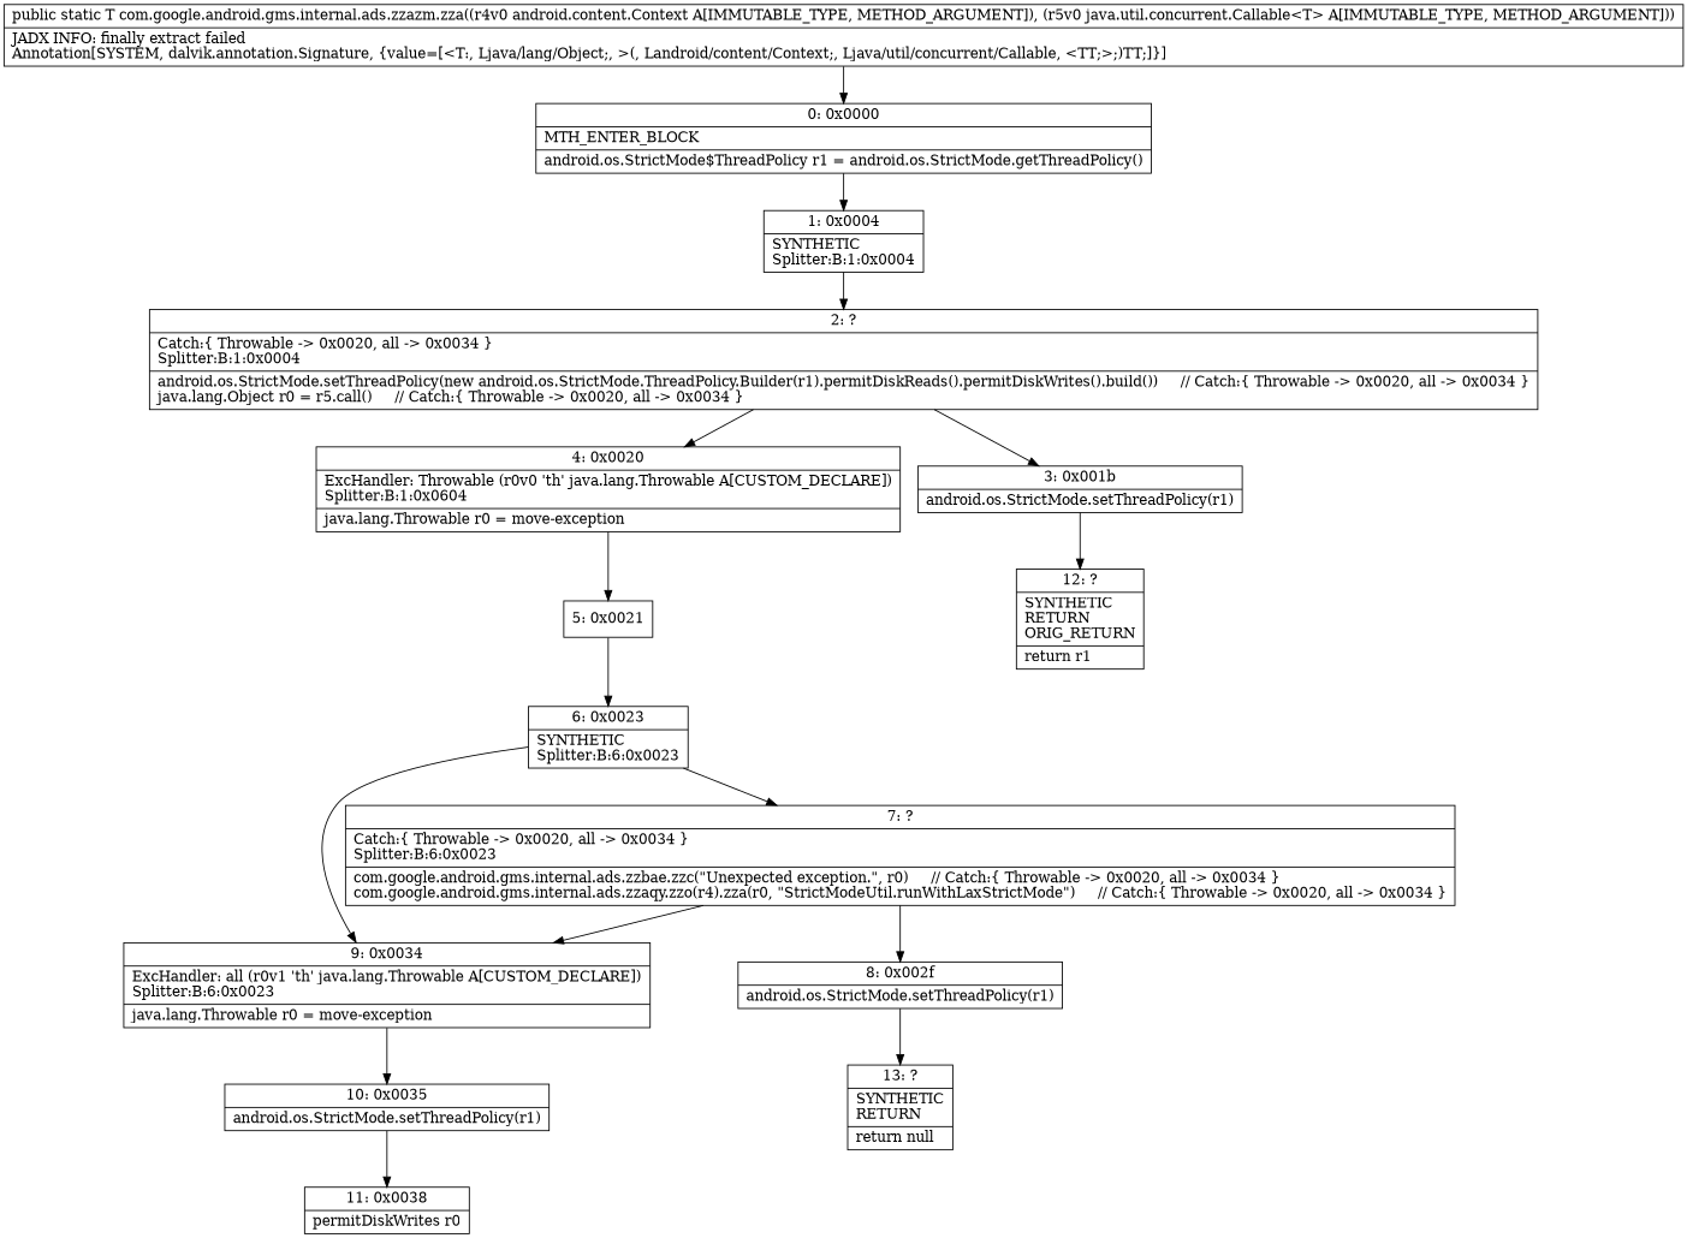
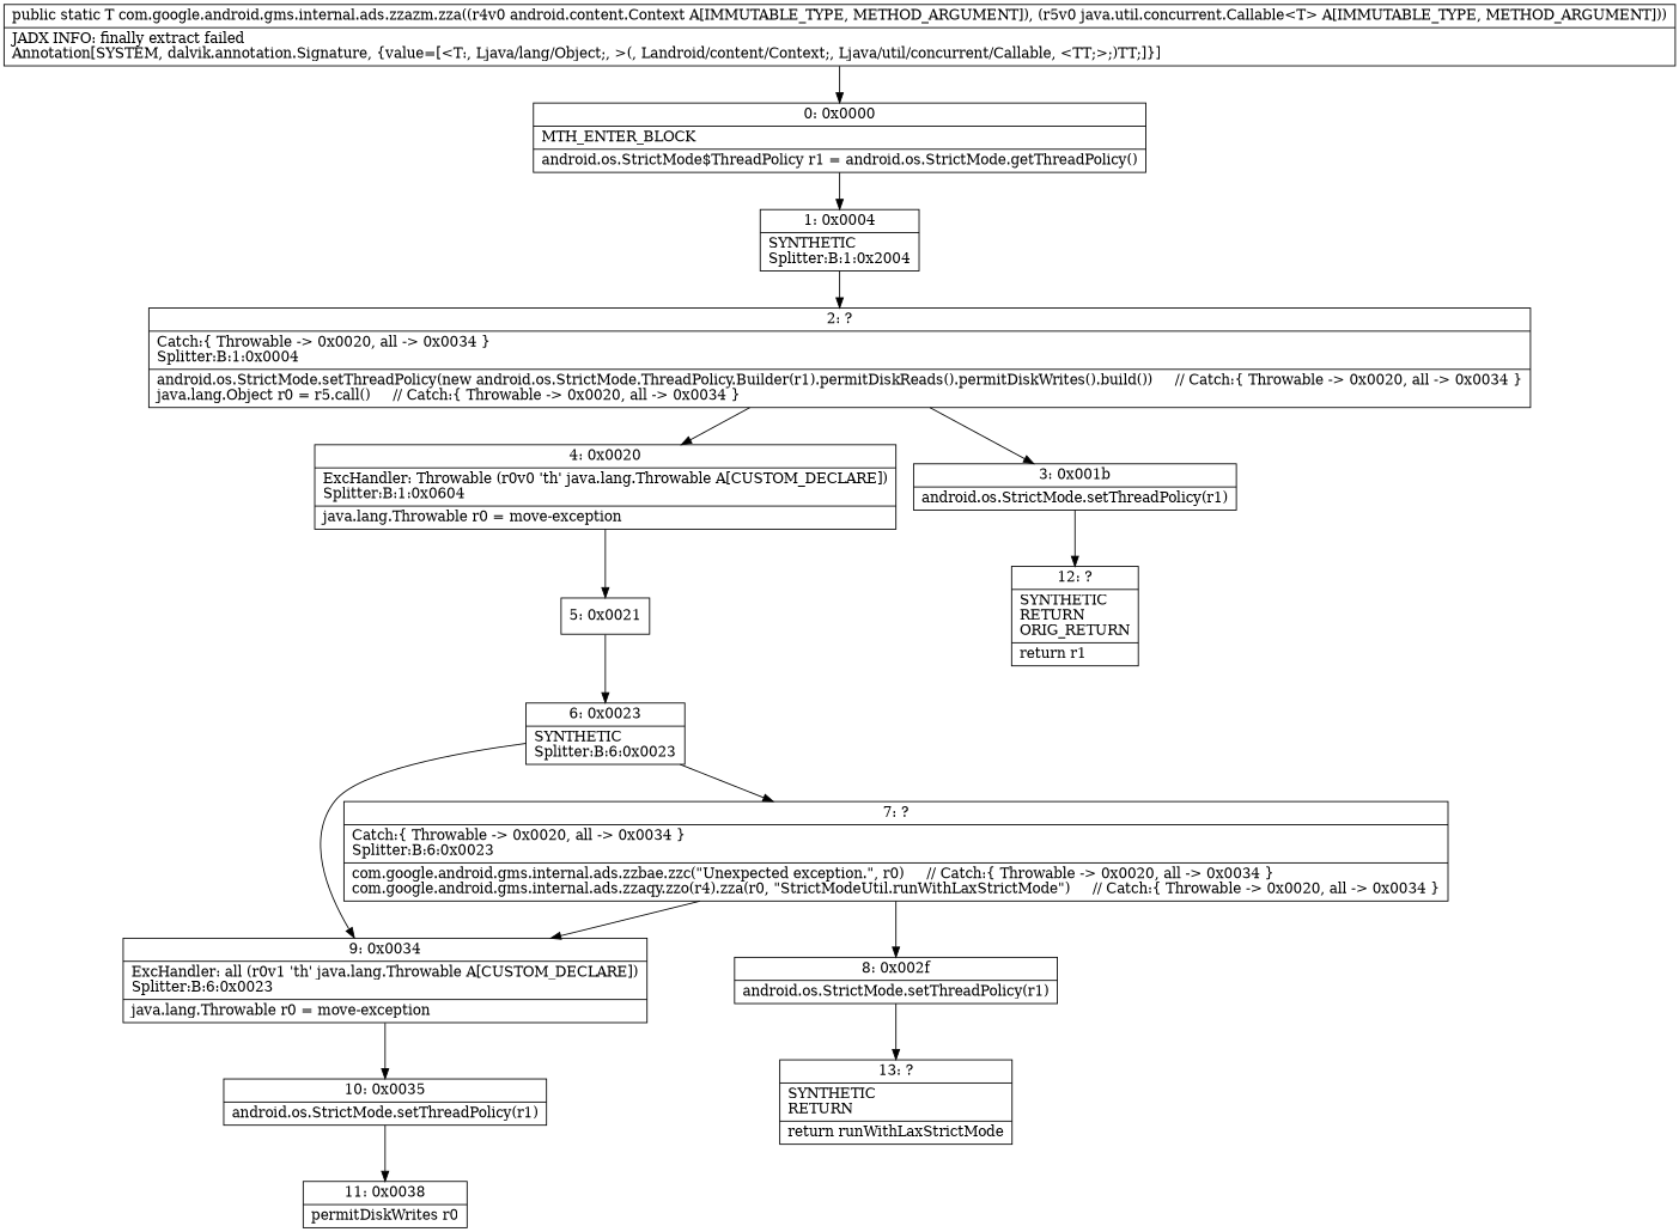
  digraph {
    node [shape=record]
    n1 [label="{0\:\ 0x0000|MTH_ENTER_BLOCK\l|android.os.StrictMode$ThreadPolicy r1 = android.os.StrictMode.getThreadPolicy()\l}"]
-   n2 [label="{1\:\ 0x0004|SYNTHETIC\lSplitter:B:1:0x0004\l}"]
+   n2 [label="{1\:\ 0x0004|SYNTHETIC\lSplitter:B:1:0x2004\l}"]
    n3 [label="{2\:\ ?|Catch:\{ Throwable \-\> 0x0020, all \-\> 0x0034 \}\lSplitter:B:1:0x0004\l|android.os.StrictMode.setThreadPolicy(new android.os.StrictMode.ThreadPolicy.Builder(r1).permitDiskReads().permitDiskWrites().build())     \/\/ Catch:\{ Throwable \-\> 0x0020, all \-\> 0x0034 \}\ljava.lang.Object r0 = r5.call()     \/\/ Catch:\{ Throwable \-\> 0x0020, all \-\> 0x0034 \}\l}"]
    n4 [label="{4\:\ 0x0020|ExcHandler: Throwable (r0v0 'th' java.lang.Throwable A[CUSTOM_DECLARE])\lSplitter:B:1:0x0604\l|java.lang.Throwable r0 = move\-exception\l}"]
    n5 [label="{3\:\ 0x001b|android.os.StrictMode.setThreadPolicy(r1)\l}"]
    n6 [label="{5\:\ 0x0021}"]
    n7 [label="{12\:\ ?|SYNTHETIC\lRETURN\lORIG_RETURN\l|return r1\l}"]
    n8 [label="{6\:\ 0x0023|SYNTHETIC\lSplitter:B:6:0x0023\l}"]
    n9 [label="{7\:\ ?|Catch:\{ Throwable \-\> 0x0020, all \-\> 0x0034 \}\lSplitter:B:6:0x0023\l|com.google.android.gms.internal.ads.zzbae.zzc(\"Unexpected exception.\", r0)     \/\/ Catch:\{ Throwable \-\> 0x0020, all \-\> 0x0034 \}\lcom.google.android.gms.internal.ads.zzaqy.zzo(r4).zza(r0, \"StrictModeUtil.runWithLaxStrictMode\")     \/\/ Catch:\{ Throwable \-\> 0x0020, all \-\> 0x0034 \}\l}"]
    n10 [label="{9\:\ 0x0034|ExcHandler: all (r0v1 'th' java.lang.Throwable A[CUSTOM_DECLARE])\lSplitter:B:6:0x0023\l|java.lang.Throwable r0 = move\-exception\l}"]
    n11 [label="{8\:\ 0x002f|android.os.StrictMode.setThreadPolicy(r1)\l}"]
    n12 [label="{10\:\ 0x0035|android.os.StrictMode.setThreadPolicy(r1)\l}"]
-   n13 [label="{13\:\ ?|SYNTHETIC\lRETURN\l|return null\l}"]
+   n13 [label="{13\:\ ?|SYNTHETIC\lRETURN\l|return runWithLaxStrictMode\l}"]
    n14 [label="{11\:\ 0x0038|permitDiskWrites r0\l}"]
    n15 [label="{public static T com.google.android.gms.internal.ads.zzazm.zza((r4v0 android.content.Context A[IMMUTABLE_TYPE, METHOD_ARGUMENT]), (r5v0 java.util.concurrent.Callable\<T\> A[IMMUTABLE_TYPE, METHOD_ARGUMENT]))  | JADX INFO: finally extract failed\lAnnotation[SYSTEM, dalvik.annotation.Signature, \{value=[\<T:, Ljava\/lang\/Object;, \>(, Landroid\/content\/Context;, Ljava\/util\/concurrent\/Callable, \<TT;\>;)TT;]\}]\l}"]
    n1 -> n2
    n2 -> n3
    n3 -> n4
    n3 -> n5
    n4 -> n6
    n5 -> n7
    n6 -> n8
    n8 -> n9
    n8 -> n10
    n9 -> n10
    n9 -> n11
    n10 -> n12
    n11 -> n13
    n12 -> n14
    n15 -> n1
  }
